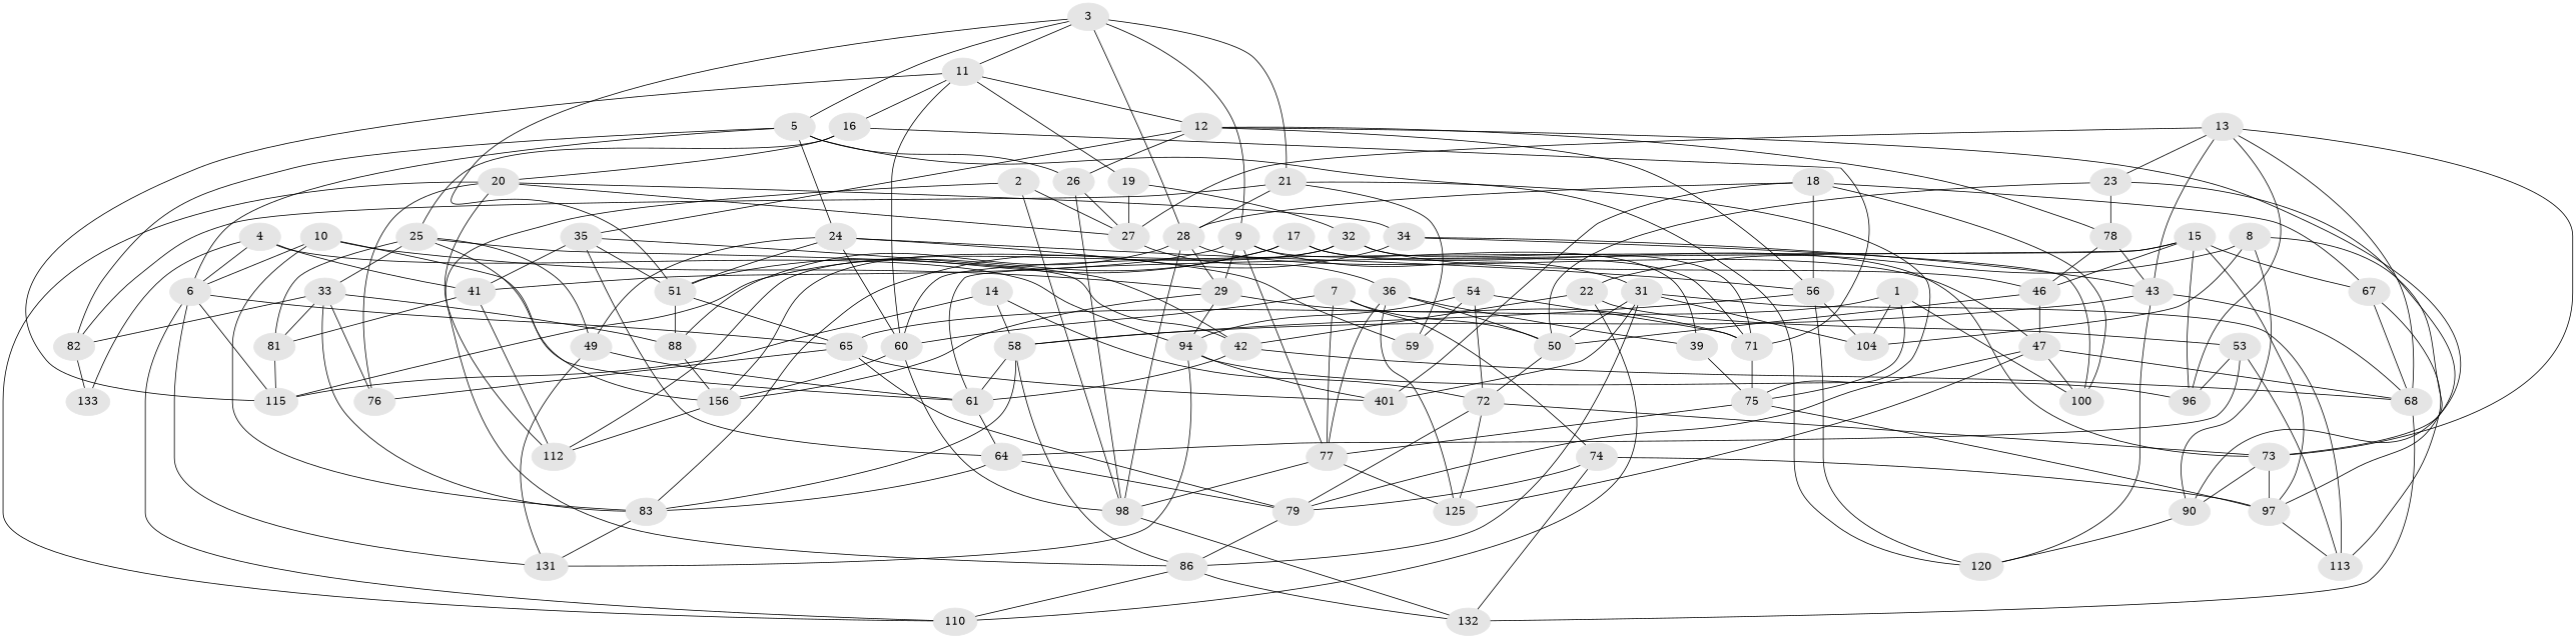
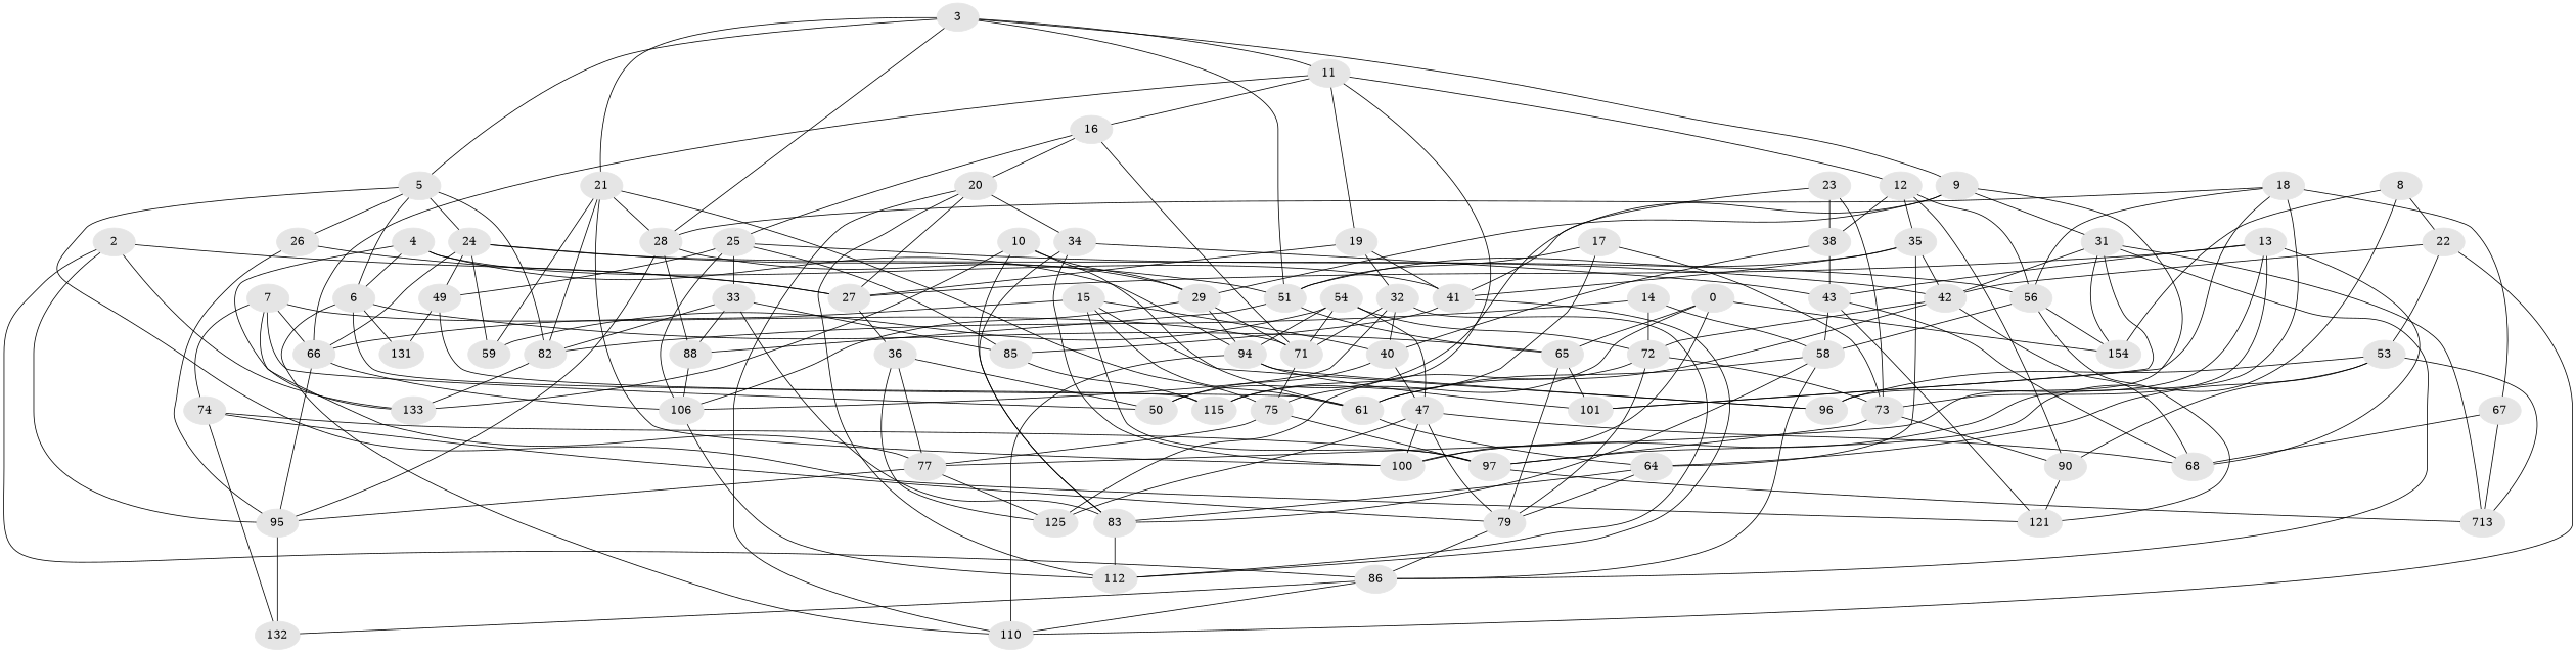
  graph {
    node [color=gray90 style=filled]
    65 [super="+89"]
-   101 [label=401]
-   76
+   101
    79 [super="+80"]
-   1
+   1 [label=0]
    75 [super="+91"]
    100 [super="+120"]
-   104
+   104 [label=154]
    77 [super="+78"]
    97 [super="+105"]
    27 [super="+45"]
    36 [super="+111"]
    2
    86 [super="+102"]
-   95 [super="+114" label=98]
+   95 [super="+114"]
    133
    110
    132
    3 [super="+63"]
    5 [super="+66"]
    9 [super="+130"]
    11 [super="+108"]
    21 [super="+122"]
    28 [super="+37"]
    51 [super="+126"]
    6 [super="+44"]
    24 [super="+116"]
    26
    82
-   121 [label=120]
+   121
    41 [super="+55"]
    29 [super="+57"]
    31 [super="+87"]
-   39
    115
-   60 [super="+124"]
+   60 [super="+124" label=66]
    12 [super="+99"]
    16
    19
    59
    47 [super="+62"]
    88
    131
    4
    94 [super="+103"]
    112
-   81
+   81 [label=85]
    96
    56 [super="+98"]
    49
    50 [super="+85"]
    72 [super="+119"]
    7
    74
-   106 [super="+127" label=156]
+   106 [super="+127"]
    125
    8
    22
    90
    42 [super="+46"]
    53
-   113
+   113 [label=713]
    71 [super="+128"]
    10
    61 [super="+123"]
    83 [super="+117"]
    64 [super="+134"]
    35
-   38 [label=78]
+   38
    20 [super="+69"]
    25 [super="+52"]
    32 [super="+92"]
    43 [super="+107"]
-   40 [super="+129" label=46]
+   40 [super="+129"]
    58 [super="+84"]
    13 [super="+30"]
    23
    68 [super="+70"]
    73 [super="+118"]
    14
    15 [super="+48"]
    67
    34
    33 [super="+109"]
    17
    18 [super="+93"]
    54
    65 -- 101
-   65 -- 76
    65 -- 79
    79 -- 86
    1 -- 65
    1 -- 75
    1 -- 100
    1 -- 104
    75 -- 77
    75 -- 97
    77 -- 95
    77 -- 125
    97 -- 113
    27 -- 36
    36 -- 77
-   36 -- 39 [weight=2]
    36 -- 50
    36 -- 125
    2 -- 27
    2 -- 86
    2 -- 95
+   2 -- 133
    86 -- 110
    86 -- 132
    95 -- 132
    3 -- 5
    3 -- 9
    3 -- 11
    3 -- 21
    3 -- 28
    3 -- 51
    5 -- 6
    5 -- 24
    5 -- 26
    5 -- 82
    5 -- 121
    9 -- 77
    9 -- 41
    9 -- 29
    9 -- 31
-   9 -- 39
    11 -- 115
    11 -- 60
    11 -- 12
    11 -- 16
    11 -- 19
    21 -- 75
+   21 -- 100
    21 -- 28
    21 -- 82
    21 -- 59
    28 -- 95
    28 -- 29
-   28 -- 47
+   54 -- 47
    28 -- 88
    51 -- 65
    51 -- 88
    6 -- 65
    6 -- 110
    6 -- 115
    6 -- 131
    24 -- 51
    24 -- 60
    24 -- 59
    24 -- 56
    24 -- 49
    26 -- 27
    26 -- 95
    82 -- 133
    41 -- 112
    41 -- 81
    29 -- 94
    29 -- 106
    29 -- 71
    31 -- 101
    31 -- 104
    31 -- 86
-   31 -- 50
+   31 -- 42
    31 -- 113
-   39 -- 75
    60 -- 95
    60 -- 106
-   12 -- 26
    12 -- 56
    12 -- 90
    12 -- 35
    12 -- 38
    16 -- 71
    16 -- 20
    16 -- 25
    19 -- 27
+   19 -- 41
    19 -- 32
    47 -- 79
    47 -- 100
    47 -- 125
    47 -- 68
    88 -- 106
    4 -- 133
    4 -- 6
    4 -- 41
    4 -- 94
    94 -- 101
-   94 -- 131
+   94 -- 110
    94 -- 96
    81 -- 115
    56 -- 104
    56 -- 121
    56 -- 58
    49 -- 131
    49 -- 61
-   50 -- 72
+   42 -- 72
    72 -- 79
    72 -- 125
    72 -- 73
    7 -- 77
    7 -- 60
    7 -- 50
    7 -- 74
    74 -- 79
    74 -- 97
    74 -- 132
    106 -- 112
    8 -- 104
    8 -- 97
    8 -- 22
-   8 -- 90
+   53 -- 90
    22 -- 110
    22 -- 42
    22 -- 53
    90 -- 121
    42 -- 61
    42 -- 68
    53 -- 96
    53 -- 113
    53 -- 64
    71 -- 75
-   10 -- 6
+   10 -- 133
    10 -- 29
    10 -- 61
    10 -- 83
    61 -- 64
-   83 -- 131
+   83 -- 112
    64 -- 79
    64 -- 83
    35 -- 51
    35 -- 41
    35 -- 42
    35 -- 64
    38 -- 43
    38 -- 40
-   20 -- 76
    20 -- 27
    20 -- 110
    20 -- 112
    20 -- 34
    25 -- 81
    25 -- 49
    25 -- 106
    25 -- 42
    25 -- 33
    32 -- 112
    32 -- 106
    32 -- 71
    32 -- 40 [weight=2]
    43 -- 121
    43 -- 58
    43 -- 68
    40 -- 47
    40 -- 50
    58 -- 86
    58 -- 61
    58 -- 83
    13 -- 27
    13 -- 96
    13 -- 43
-   13 -- 23
    13 -- 68
    13 -- 73
    23 -- 50
    23 -- 38
    23 -- 73
-   68 -- 132
    73 -- 97
    73 -- 90
-   14 -- 115
+   14 -- 82
    14 -- 72
    14 -- 58
    15 -- 97
    15 -- 60
    15 -- 96
    15 -- 61
    15 -- 40
-   15 -- 67
    67 -- 113
    67 -- 68
    34 -- 100
    34 -- 83
    34 -- 43
-   33 -- 76
    33 -- 82
    33 -- 88
    33 -- 81
    33 -- 83
    17 -- 51
    17 -- 115
-   17 -- 71
+   7 -- 71
    17 -- 73
    18 -- 101
    18 -- 100 [weight=2]
    18 -- 28
    18 -- 56
    18 -- 67
    54 -- 59
    54 -- 94
    54 -- 72
    54 -- 71
  }
